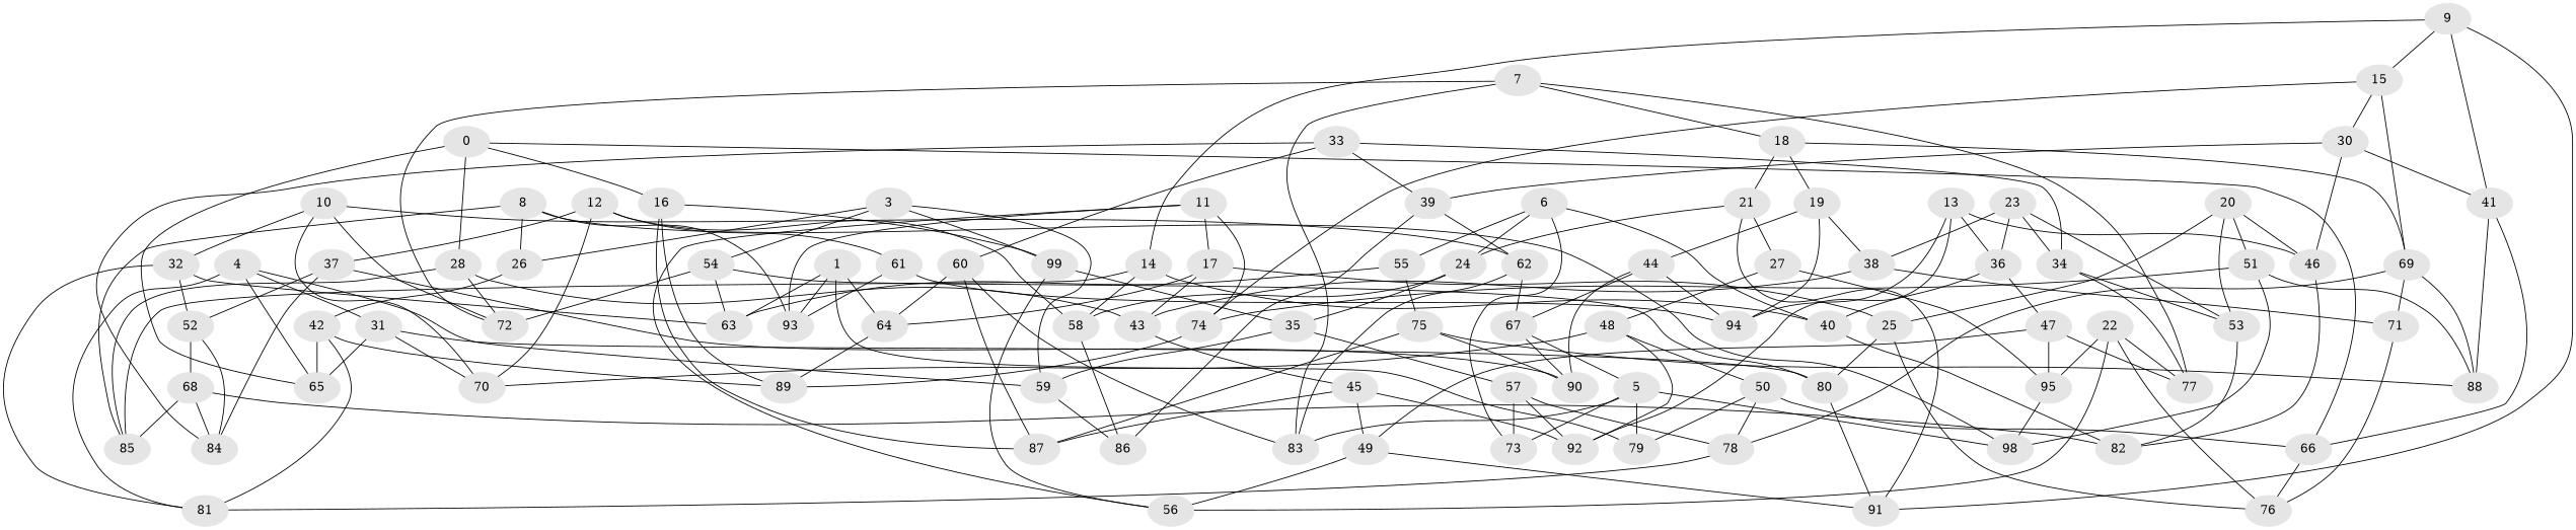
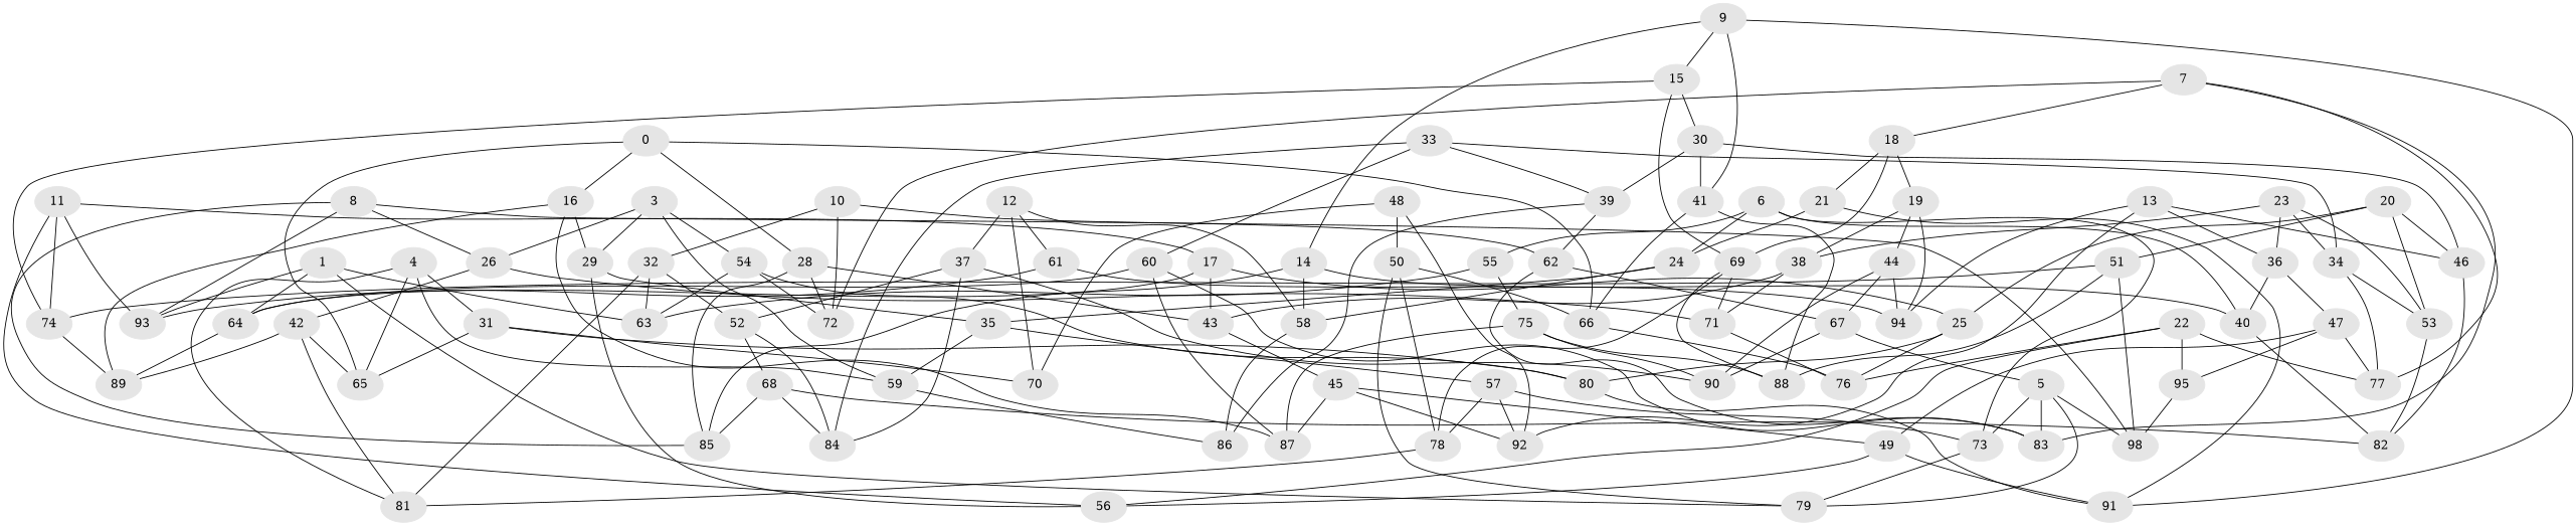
  graph {
    node [color=gray90 style=filled]
    1
    63
    64
    79
    93
    89
    n7 [label=0]
    16
    28
    65
    66
-   29 [label=99]
+   29
    87
    72
    85
    43
    76
    3
    26
    54
    59
    42
    71
    56
    35
    80
    86
    4
    31
    81
    70
    5
    73
    83
    n35 [label=98]
    6
    24
    40
    55
    58
    82
    75
    7
    18
    77
    69
    19
    21
    8
    9
    14
    15
    41
    91
    74
    30
    88
    10
    32
    62
    52
    67
    11
    17
    25
    12
    37
    61
    84
    90
    94
    13
    36
    46
    92
    47
    39
    78
    45
    38
    44
-   27
    20
    51
    53
    95
    48
    22
    23
    34
    57
    50
    68
    33
    60
    49
    1 -- 63
    1 -- 64
    1 -- 79
    1 -- 93
    64 -- 89
    n7 -- 16
    n7 -- 28
    n7 -- 65
    n7 -- 66
    16 -- 89
    16 -- 29
    16 -- 87
    28 -- 72
    28 -- 85
    28 -- 43
    66 -- 76
    29 -- 56
    29 -- 35
    43 -- 45
    3 -- 29
    3 -- 26
    3 -- 54
    3 -- 59
    26 -- 42
+   26 -- 71
    54 -- 63
    54 -- 72
    54 -- 80
    59 -- 86
    42 -- 89
    42 -- 65
    42 -- 81
    71 -- 76
    35 -- 59
    35 -- 57
    80 -- 91
    4 -- 65
    4 -- 59
    4 -- 31
    4 -- 81
    31 -- 65
    31 -- 80
    31 -- 70
    5 -- 79
    5 -- 73
    5 -- 83
    5 -- n35
+   73 -- 79
    6 -- 73
    6 -- 24
    6 -- 40
    6 -- 55
    24 -- 35
    24 -- 58
    40 -- 82
    55 -- 63
    55 -- 75
    58 -- 86
    75 -- 87
    75 -- 88
    75 -- 90
    7 -- 72
    7 -- 83
    7 -- 18
    7 -- 77
    18 -- 69
    18 -- 19
    18 -- 21
    69 -- 71
    69 -- 88
    69 -- 78
    19 -- 94
    19 -- 38
    19 -- 44
    21 -- 24
    21 -- 91
-   21 -- 27
    8 -- 93
    8 -- 85
    8 -- 26
    8 -- n35
    9 -- 14
    9 -- 15
    9 -- 41
    9 -- 91
    14 -- 85
    14 -- 40
    14 -- 58
    15 -- 69
    15 -- 74
    15 -- 30
    41 -- 66
    41 -- 88
    74 -- 89
    30 -- 41
    30 -- 46
    30 -- 39
    10 -- 72
-   10 -- 70
    10 -- 32
    10 -- 62
    32 -- 63
    32 -- 81
    32 -- 52
    62 -- 83
    62 -- 67
    52 -- 84
    52 -- 68
    67 -- 5
    67 -- 90
    11 -- 93
    11 -- 56
    11 -- 74
    11 -- 17
    17 -- 64
    17 -- 43
    17 -- 25
    25 -- 76
    25 -- 80
    12 -- 70
    12 -- 58
    12 -- 37
    12 -- 61
    37 -- 52
    37 -- 84
    37 -- 90
    61 -- 93
    61 -- 94
    13 -- 94
    13 -- 36
    13 -- 46
    13 -- 92
    36 -- 40
    36 -- 47
    46 -- 82
    47 -- 77
    47 -- 95
    47 -- 49
    39 -- 86
    39 -- 62
    78 -- 81
    45 -- 87
    45 -- 92
    45 -- 49
    38 -- 43
    38 -- 71
    44 -- 67
    44 -- 90
    44 -- 94
-   27 -- 95
-   27 -- 48
    20 -- 25
    20 -- 46
    20 -- 51
    20 -- 53
    51 -- n35
    51 -- 74
    51 -- 88
    53 -- 82
    95 -- n35
    48 -- 70
    48 -- 92
    48 -- 50
    22 -- 76
    22 -- 56
    22 -- 77
    22 -- 95
    23 -- 36
    23 -- 38
    23 -- 53
    23 -- 34
    34 -- 77
    34 -- 53
    57 -- 73
    57 -- 92
    57 -- 78
    50 -- 79
    50 -- 66
    50 -- 78
    68 -- 85
    68 -- 82
    68 -- 84
    33 -- 84
    33 -- 39
    33 -- 34
    33 -- 60
    60 -- 64
    60 -- 87
    60 -- 83
    49 -- 56
    49 -- 91
  }
